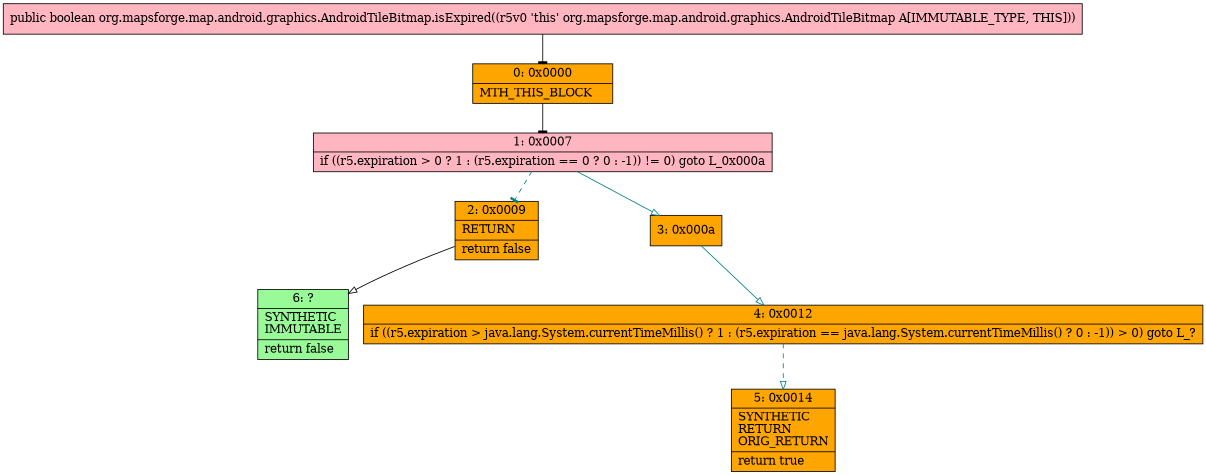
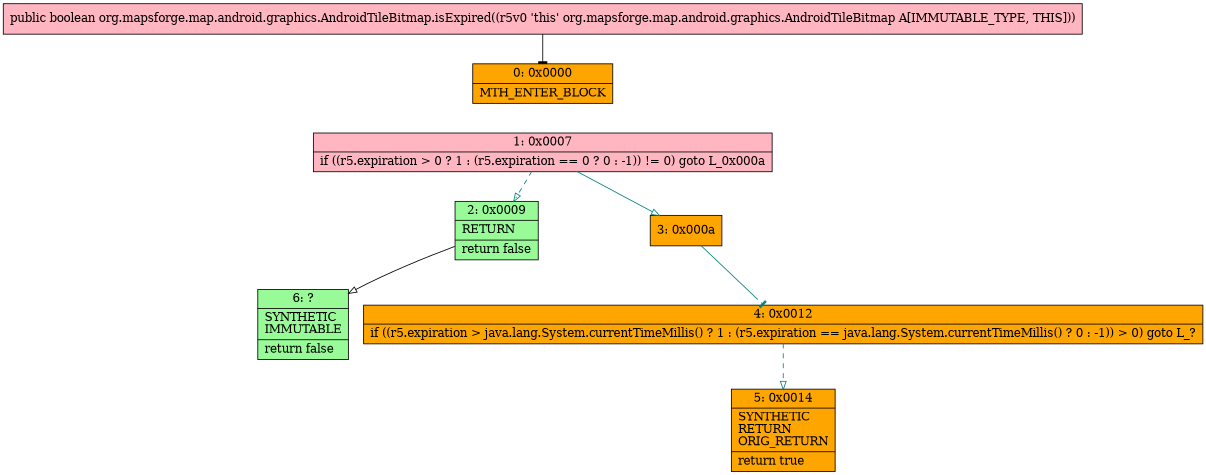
  digraph {
    node [fillcolor=orange shape=record style=filled]
    edge [arrowhead=onormal color=teal]
-   n1 [label="{0\:\ 0x0000|MTH_THIS_BLOCK\l}"]
+   n1 [label="{0\:\ 0x0000|MTH_ENTER_BLOCK\l}"]
    n2 [fillcolor=lightpink label="{1\:\ 0x0007|if ((r5.expiration \> 0 ? 1 : (r5.expiration == 0 ? 0 : \-1)) != 0) goto L_0x000a\l}"]
-   n3 [label="{2\:\ 0x0009|RETURN\l|return false\l}"]
+   n3 [fillcolor=palegreen label="{2\:\ 0x0009|RETURN\l|return false\l}"]
    n4 [label="{3\:\ 0x000a}"]
    n5 [fillcolor=palegreen label="{6\:\ ?|SYNTHETIC\lIMMUTABLE\l|return false\l}"]
    n6 [label="{4\:\ 0x0012|if ((r5.expiration \> java.lang.System.currentTimeMillis() ? 1 : (r5.expiration == java.lang.System.currentTimeMillis() ? 0 : \-1)) \> 0) goto L_?\l}"]
    n7 [label="{5\:\ 0x0014|SYNTHETIC\lRETURN\lORIG_RETURN\l|return true\l}"]
    n8 [fillcolor=lightpink label="{public boolean org.mapsforge.map.android.graphics.AndroidTileBitmap.isExpired((r5v0 'this' org.mapsforge.map.android.graphics.AndroidTileBitmap A[IMMUTABLE_TYPE, THIS])) }"]
-   n1 -> n2 [arrowhead=tee color=black]
-   n2 -> n3 [arrowhead=tee style=dashed]
+   n2 -> n3 [style=dashed]
    n2 -> n4
    n3 -> n5 [color=black]
-   n4 -> n6
+   n4 -> n6 [arrowhead=tee]
    n6 -> n7 [style=dashed]
    n8 -> n1 [arrowhead=tee color=black]
  }
